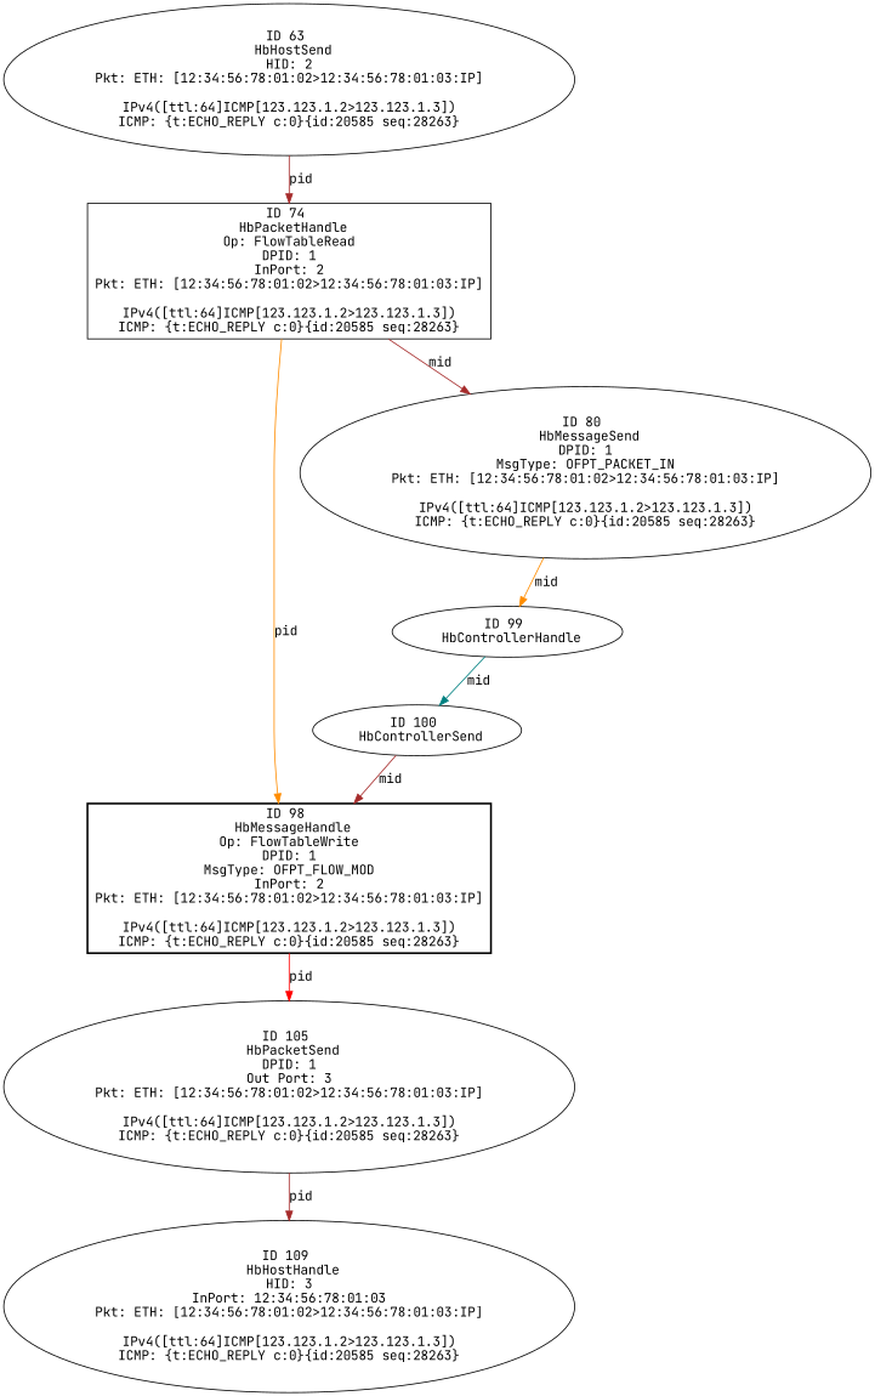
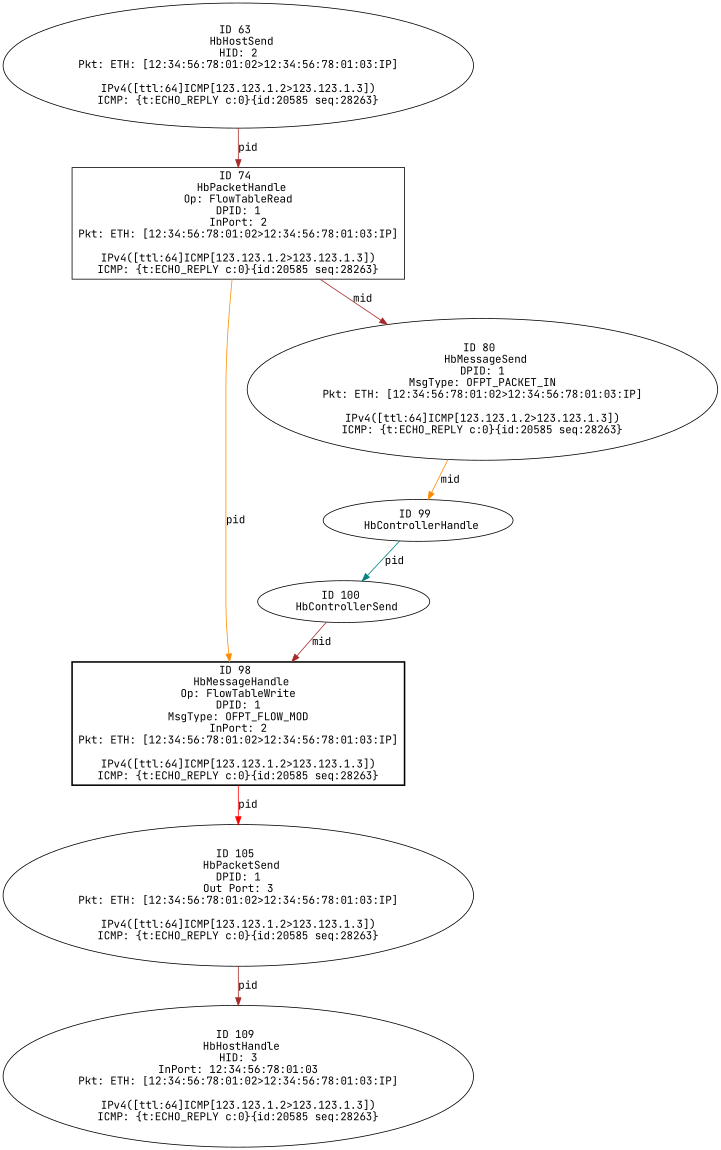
  strict digraph {
    fontname="JetBrains Mono"
    node [shape=oval fontname="JetBrains Mono"]
    edge [rel=pid color=brown fontname="JetBrains Mono"]
    n1 [event="HbMessageHandle, eid: 98" label="ID 98 \n HbMessageHandle\nOp: FlowTableWrite\nDPID: 1\nMsgType: OFPT_FLOW_MOD\nInPort: 2\nPkt: ETH: [12:34:56:78:01:02>12:34:56:78:01:03:IP]\n\nIPv4([ttl:64]ICMP[123.123.1.2>123.123.1.3])\nICMP: {t:ECHO_REPLY c:0}{id:20585 seq:28263}" shape=box style=bold]
    n2 [event="HbPacketSend, eid: 105" label="ID 105 \n HbPacketSend\nDPID: 1\nOut Port: 3\nPkt: ETH: [12:34:56:78:01:02>12:34:56:78:01:03:IP]\n\nIPv4([ttl:64]ICMP[123.123.1.2>123.123.1.3])\nICMP: {t:ECHO_REPLY c:0}{id:20585 seq:28263}"]
    n3 [event="HbControllerHandle, eid: 99" label="ID 99 \n HbControllerHandle"]
    n4 [event="HbControllerSend, eid: 100" label="ID 100 \n HbControllerSend"]
    n5 [event="HbHostHandle, eid: 109" label="ID 109 \n HbHostHandle\nHID: 3\nInPort: 12:34:56:78:01:03\nPkt: ETH: [12:34:56:78:01:02>12:34:56:78:01:03:IP]\n\nIPv4([ttl:64]ICMP[123.123.1.2>123.123.1.3])\nICMP: {t:ECHO_REPLY c:0}{id:20585 seq:28263}"]
    n6 [event="HbPacketHandle, eid: 74" label="ID 74 \n HbPacketHandle\nOp: FlowTableRead\nDPID: 1\nInPort: 2\nPkt: ETH: [12:34:56:78:01:02>12:34:56:78:01:03:IP]\n\nIPv4([ttl:64]ICMP[123.123.1.2>123.123.1.3])\nICMP: {t:ECHO_REPLY c:0}{id:20585 seq:28263}" shape=box]
    n7 [event="HbMessageSend, eid: 80" label="ID 80 \n HbMessageSend\nDPID: 1\nMsgType: OFPT_PACKET_IN\nPkt: ETH: [12:34:56:78:01:02>12:34:56:78:01:03:IP]\n\nIPv4([ttl:64]ICMP[123.123.1.2>123.123.1.3])\nICMP: {t:ECHO_REPLY c:0}{id:20585 seq:28263}"]
    n8 [event="HbHostSend, eid: 63" label="ID 63 \n HbHostSend\nHID: 2\nPkt: ETH: [12:34:56:78:01:02>12:34:56:78:01:03:IP]\n\nIPv4([ttl:64]ICMP[123.123.1.2>123.123.1.3])\nICMP: {t:ECHO_REPLY c:0}{id:20585 seq:28263}"]
    n1 -> n2 [label=pid color=red]
    n2 -> n5 [label=pid]
-   n3 -> n4 [label=mid rel=mid color=teal]
+   n3 -> n4 [label=pid rel=mid color=teal]
    n4 -> n1 [label=mid rel=mid]
    n6 -> n1 [label=pid color=darkorange]
    n6 -> n7 [label=mid rel=mid]
    n7 -> n3 [label=mid rel=mid color=darkorange]
    n8 -> n6 [label=pid]
  }
